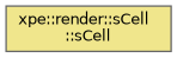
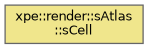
  digraph {
    rankdir=LR
-   n1 [color=grey40 fillcolor=khaki fontname=Helvetica fontsize=10 height=0.2 label="xpe::render::sCell\l::sCell" shape=box style=filled width=0.4]
+   n1 [color=grey40 fillcolor=khaki fontname=Helvetica fontsize=10 height=0.2 label="xpe::render::sAtlas\l::sCell" shape=box style=filled width=0.4]
  }
